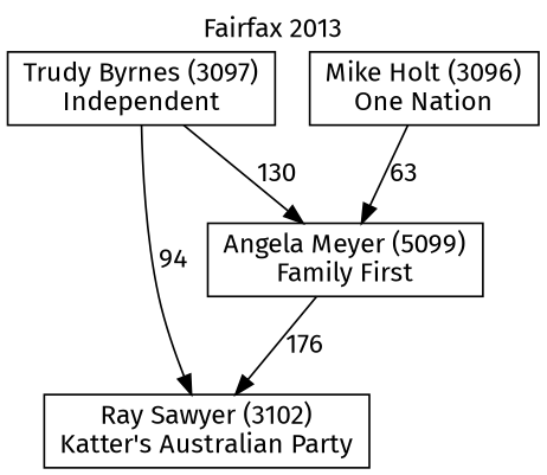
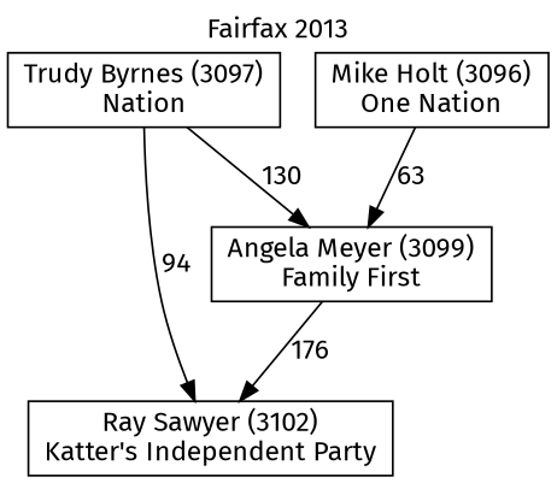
  digraph {
    fontname="Fira Sans"
    label="Fairfax 2013"
    labelloc=t
    mclimit=10
    node [fontname="Fira Sans" shape=box]
    edge [fontname="Fira Sans"]
-   n1 [label="Ray Sawyer (3102)\nKatter's Australian Party"]
-   n2 [label="Angela Meyer (5099)\nFamily First"]
-   n3 [label="Trudy Byrnes (3097)\nIndependent"]
+   n1 [label="Ray Sawyer (3102)\nKatter's Independent Party"]
+   n2 [label="Angela Meyer (3099)\nFamily First"]
+   n3 [label="Trudy Byrnes (3097)\nNation"]
    n4 [label="Mike Holt (3096)\nOne Nation"]
    n2 -> n1 [label=176]
    n3 -> n1 [label=94]
    n3 -> n2 [label=130]
    n4 -> n2 [label=63]
  }
